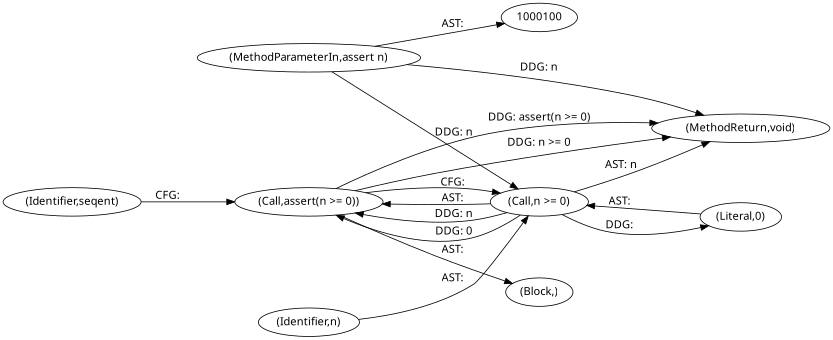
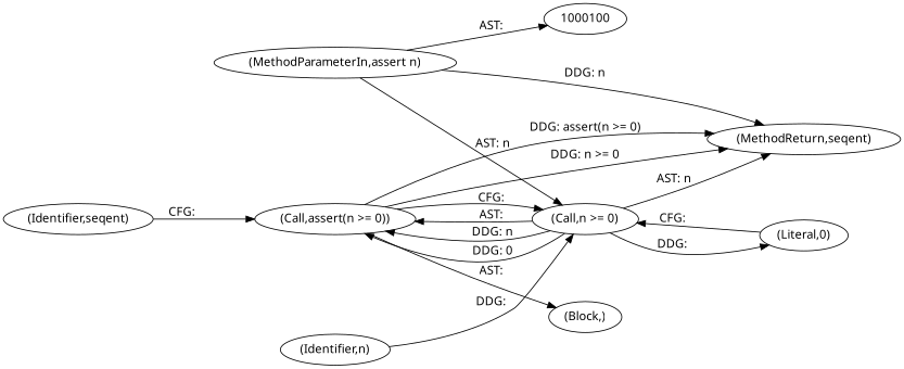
  digraph {
    fontname="Noto Sans"
    rankdir=LR
    node [fontname="Noto Sans"]
    edge [fontname="Noto Sans"]
    n1 [label="(Call,assert(n >= 0))"]
    n2 [label="(Call,n >= 0)"]
    n3 [label="(Block,)"]
-   n4 [label="(MethodReturn,void)"]
+   n4 [label="(MethodReturn,seqent)"]
    n5 [label="(Literal,0)"]
    n6 [label="(MethodParameterIn,assert n)"]
    1000100
    n8 [label="(Identifier,n)"]
    n9 [label="(Identifier,seqent)"]
    n1 -> n2 [label="CFG: "]
    n1 -> n3 [label="AST: "]
    n1 -> n4 [label="DDG: n >= 0"]
    n1 -> n4 [label="DDG: assert(n >= 0)"]
    n2 -> n1 [label="AST: "]
    n2 -> n1 [label="DDG: n"]
    n2 -> n1 [label="DDG: 0"]
    n2 -> n4 [label="AST: n"]
    n2 -> n5 [label="DDG: "]
-   n5 -> n2 [label="AST: "]
-   n6 -> n2 [label="DDG: n"]
+   n5 -> n2 [label="CFG: "]
+   n6 -> n2 [label="AST: n"]
    n6 -> n4 [label="DDG: n"]
    n6 -> 1000100 [label="AST: "]
-   n8 -> n2 [label="AST: "]
+   n8 -> n2 [label="DDG: "]
    n9 -> n1 [label="CFG: "]
  }
